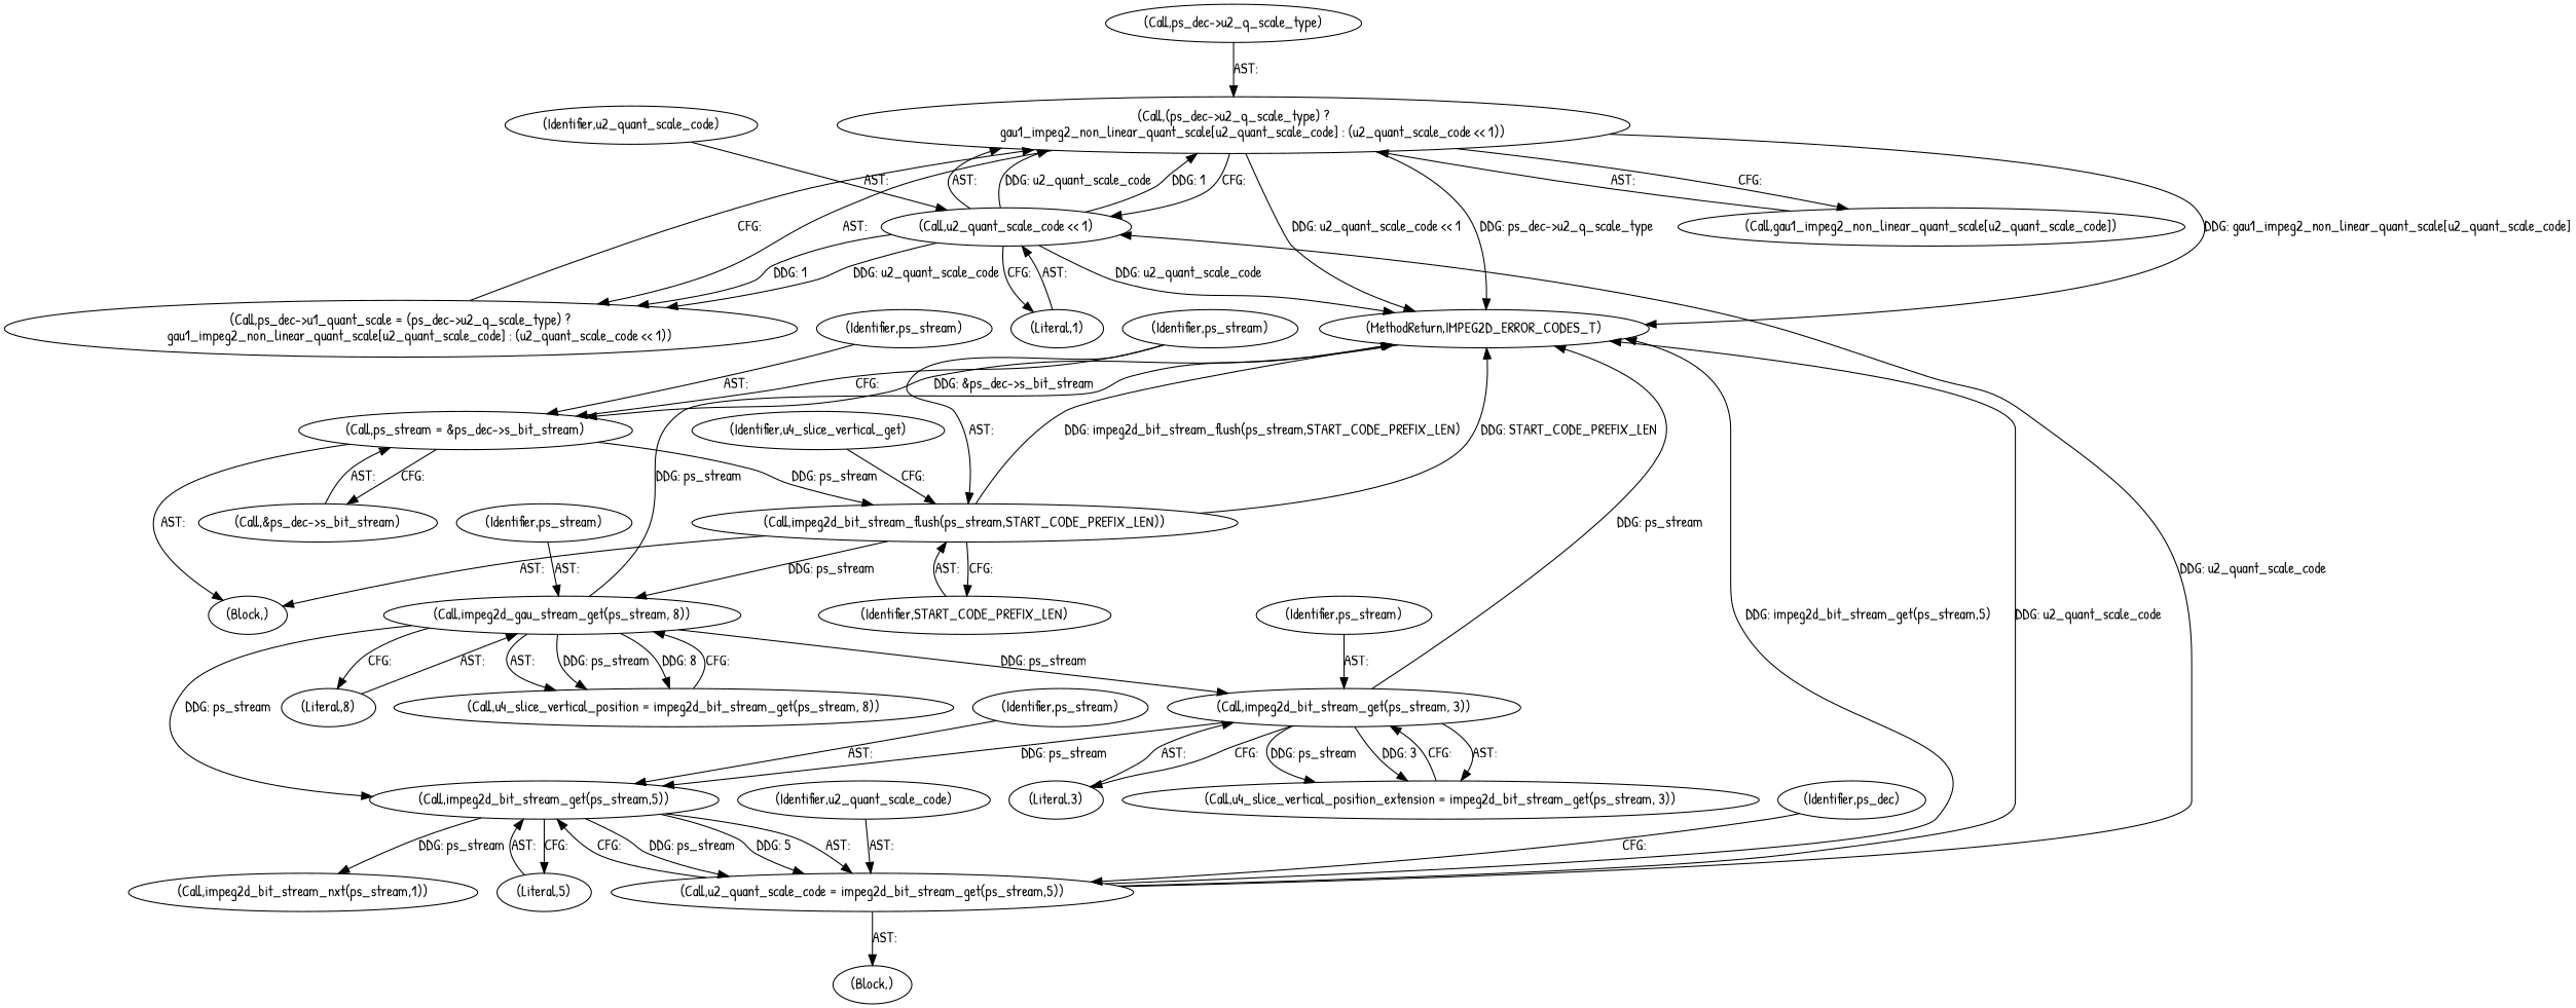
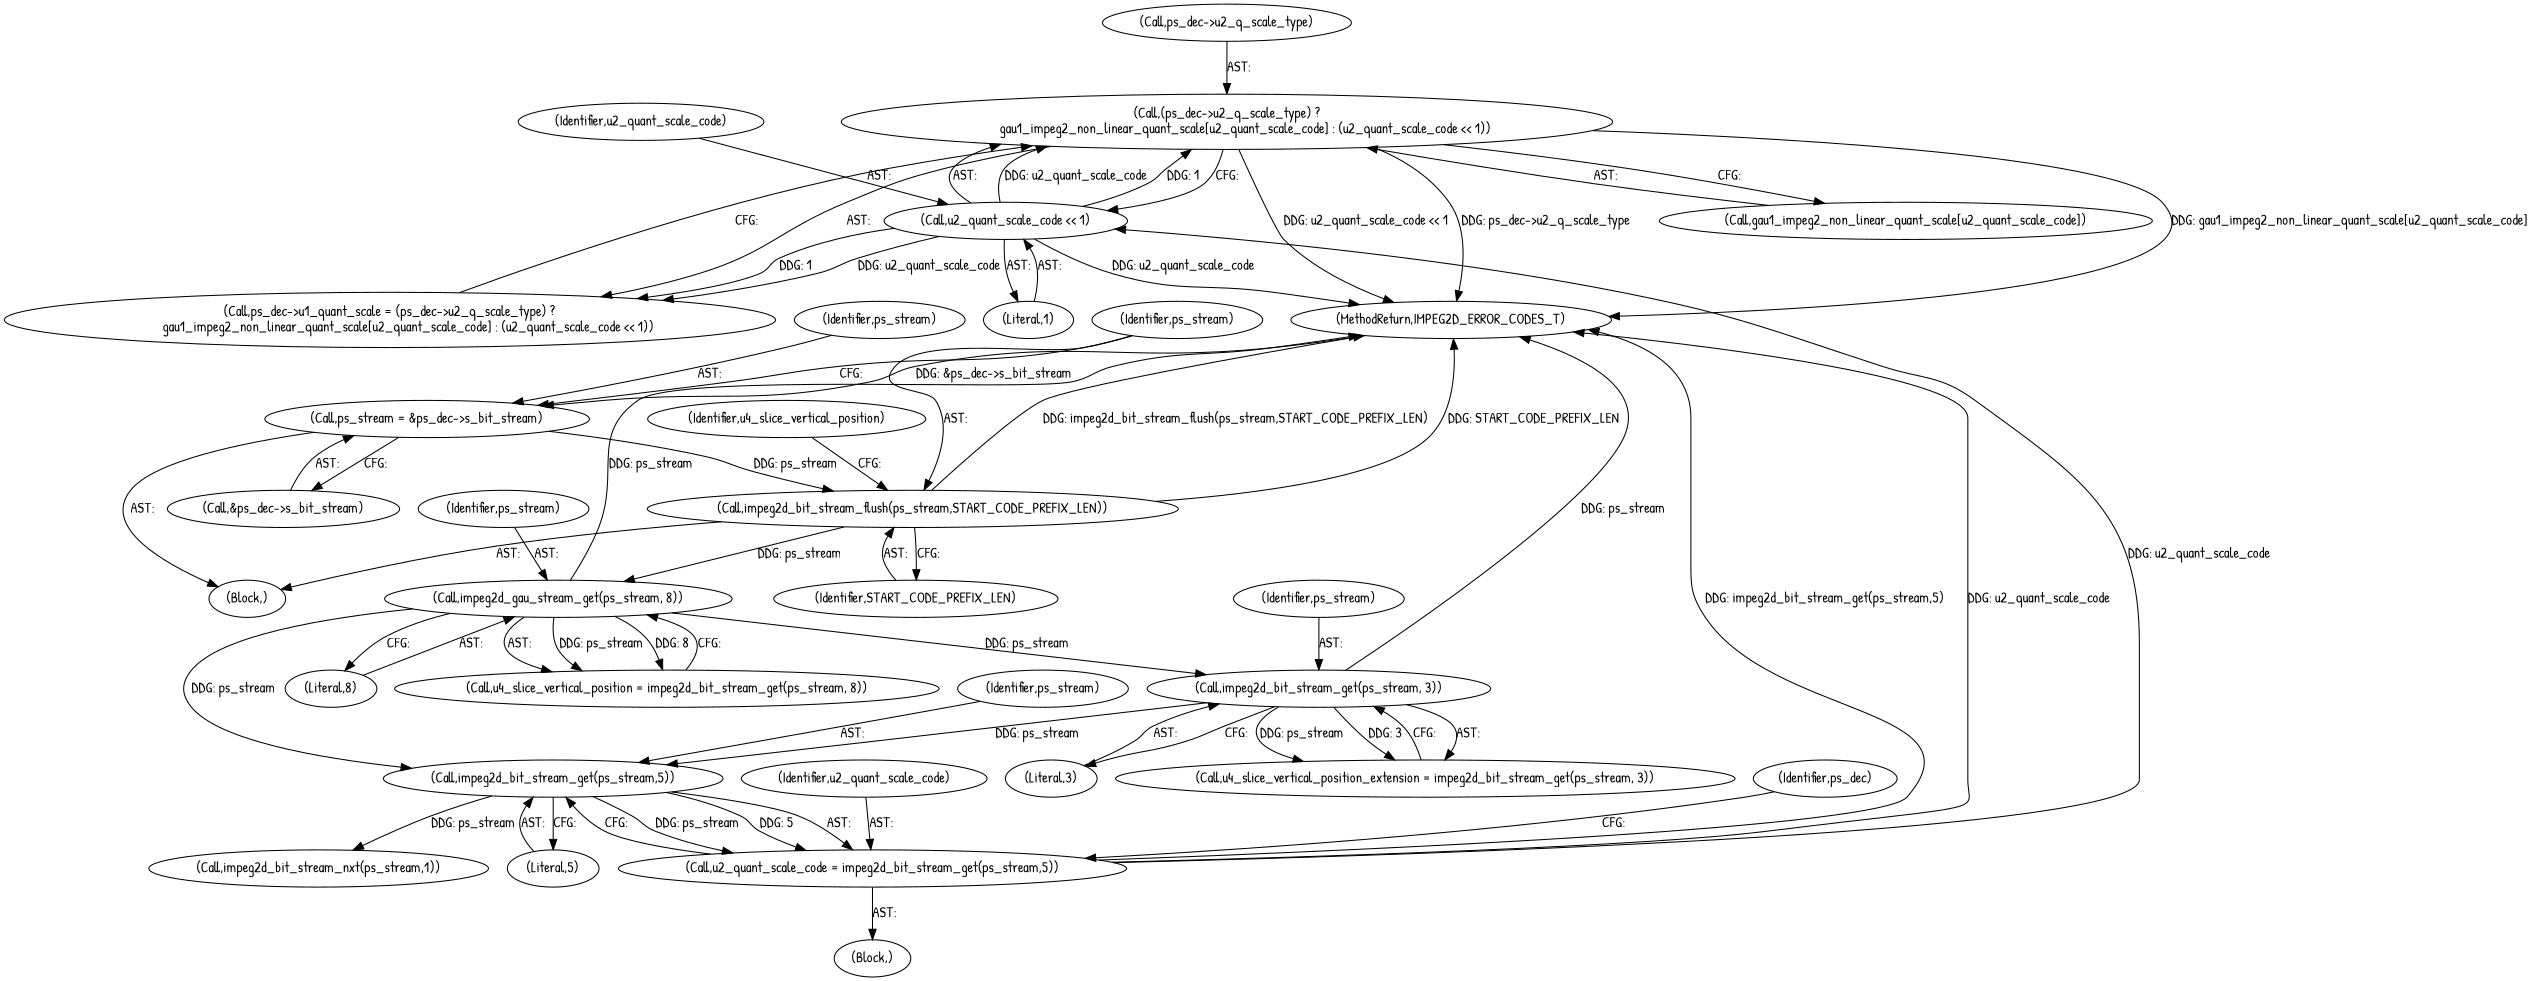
  digraph {
    fontname="Patrick Hand"
    node [fontname="Patrick Hand"]
    edge [fontname="Patrick Hand"]
    n1 [label="(Call,(ps_dec->u2_q_scale_type) ?\n            gau1_impeg2_non_linear_quant_scale[u2_quant_scale_code] : (u2_quant_scale_code << 1))"]
    n2 [label="(Call,u2_quant_scale_code << 1)"]
    n3 [label="(Call,ps_dec->u1_quant_scale = (ps_dec->u2_q_scale_type) ?\n            gau1_impeg2_non_linear_quant_scale[u2_quant_scale_code] : (u2_quant_scale_code << 1))"]
    n4 [label="(MethodReturn,IMPEG2D_ERROR_CODES_T)"]
    n5 [label="(Call,gau1_impeg2_non_linear_quant_scale[u2_quant_scale_code])"]
    n6 [label="(Literal,1)"]
    n7 [label="(Call,ps_stream = &ps_dec->s_bit_stream)"]
    n8 [label="(Call,u2_quant_scale_code = impeg2d_bit_stream_get(ps_stream,5))"]
    n9 [label="(Call,impeg2d_bit_stream_get(ps_stream,5))"]
    n10 [label="(Block,)"]
    n11 [label="(Call,impeg2d_bit_stream_nxt(ps_stream,1))"]
    n12 [label="(Literal,5)"]
    n13 [label="(Call,impeg2d_gau_stream_get(ps_stream, 8))"]
    n14 [label="(Call,impeg2d_bit_stream_get(ps_stream, 3))"]
    n15 [label="(Literal,8)"]
    n16 [label="(Call,u4_slice_vertical_position = impeg2d_bit_stream_get(ps_stream, 8))"]
    n17 [label="(Call,u4_slice_vertical_position_extension = impeg2d_bit_stream_get(ps_stream, 3))"]
    n18 [label="(Literal,3)"]
    n19 [label="(Call,impeg2d_bit_stream_flush(ps_stream,START_CODE_PREFIX_LEN))"]
    n20 [label="(Block,)"]
    n21 [label="(Identifier,START_CODE_PREFIX_LEN)"]
    n22 [label="(Call,&ps_dec->s_bit_stream)"]
    n23 [label="(Identifier,ps_stream)"]
    n24 [label="(Identifier,ps_stream)"]
    n25 [label="(Identifier,u2_quant_scale_code)"]
    n26 [label="(Identifier,ps_stream)"]
    n27 [label="(Identifier,u2_quant_scale_code)"]
-   n28 [label="(Identifier,u4_slice_vertical_get)"]
+   n28 [label="(Identifier,u4_slice_vertical_position)"]
    n29 [label="(Call,ps_dec->u2_q_scale_type)"]
    n30 [label="(Identifier,ps_dec)"]
    n31 [label="(Identifier,ps_stream)"]
    n32 [label="(Identifier,ps_stream)"]
    n1 -> n2 [label="CFG: "]
    n1 -> n3 [label="AST: "]
    n1 -> n4 [label="DDG: gau1_impeg2_non_linear_quant_scale[u2_quant_scale_code]"]
    n1 -> n4 [label="DDG: u2_quant_scale_code << 1"]
    n1 -> n4 [label="DDG: ps_dec->u2_q_scale_type"]
    n1 -> n5 [label="CFG: "]
    n2 -> n1 [label="AST: "]
    n2 -> n1 [label="DDG: u2_quant_scale_code"]
    n2 -> n1 [label="DDG: 1"]
    n2 -> n3 [label="DDG: u2_quant_scale_code"]
    n2 -> n3 [label="DDG: 1"]
    n2 -> n4 [label="DDG: u2_quant_scale_code"]
-   n2 -> n6 [label="CFG: "]
+   n2 -> n6 [label="AST: "]
    n3 -> n1 [label="CFG: "]
    n4 -> n7 [label="DDG: &ps_dec->s_bit_stream"]
    n5 -> n1 [label="AST: "]
    n6 -> n2 [label="AST: "]
    n7 -> n19 [label="DDG: ps_stream"]
    n7 -> n20 [label="AST: "]
    n7 -> n22 [label="CFG: "]
    n8 -> n2 [label="DDG: u2_quant_scale_code"]
    n8 -> n4 [label="DDG: impeg2d_bit_stream_get(ps_stream,5)"]
    n8 -> n4 [label="DDG: u2_quant_scale_code"]
    n8 -> n9 [label="CFG: "]
    n8 -> n10 [label="AST: "]
    n9 -> n8 [label="AST: "]
    n9 -> n8 [label="DDG: ps_stream"]
    n9 -> n8 [label="DDG: 5"]
    n9 -> n11 [label="DDG: ps_stream"]
    n9 -> n12 [label="CFG: "]
    n12 -> n9 [label="AST: "]
    n13 -> n4 [label="DDG: ps_stream"]
    n13 -> n9 [label="DDG: ps_stream"]
    n13 -> n14 [label="DDG: ps_stream"]
    n13 -> n15 [label="CFG: "]
    n13 -> n16 [label="AST: "]
    n13 -> n16 [label="DDG: ps_stream"]
    n13 -> n16 [label="DDG: 8"]
    n14 -> n4 [label="DDG: ps_stream"]
    n14 -> n9 [label="DDG: ps_stream"]
    n14 -> n17 [label="AST: "]
    n14 -> n17 [label="DDG: ps_stream"]
    n14 -> n17 [label="DDG: 3"]
    n14 -> n18 [label="CFG: "]
    n15 -> n13 [label="AST: "]
    n16 -> n13 [label="CFG: "]
    n17 -> n14 [label="CFG: "]
    n18 -> n14 [label="AST: "]
    n19 -> n4 [label="DDG: impeg2d_bit_stream_flush(ps_stream,START_CODE_PREFIX_LEN)"]
    n19 -> n4 [label="DDG: START_CODE_PREFIX_LEN"]
    n19 -> n13 [label="DDG: ps_stream"]
    n19 -> n20 [label="AST: "]
    n19 -> n21 [label="CFG: "]
    n21 -> n19 [label="AST: "]
    n22 -> n7 [label="AST: "]
    n23 -> n13 [label="AST: "]
    n24 -> n9 [label="AST: "]
    n25 -> n8 [label="AST: "]
    n26 -> n7 [label="AST: "]
    n27 -> n2 [label="AST: "]
    n28 -> n19 [label="CFG: "]
    n29 -> n1 [label="AST: "]
    n30 -> n8 [label="CFG: "]
    n31 -> n14 [label="AST: "]
    n32 -> n7 [label="CFG: "]
    n32 -> n19 [label="AST: "]
  }
